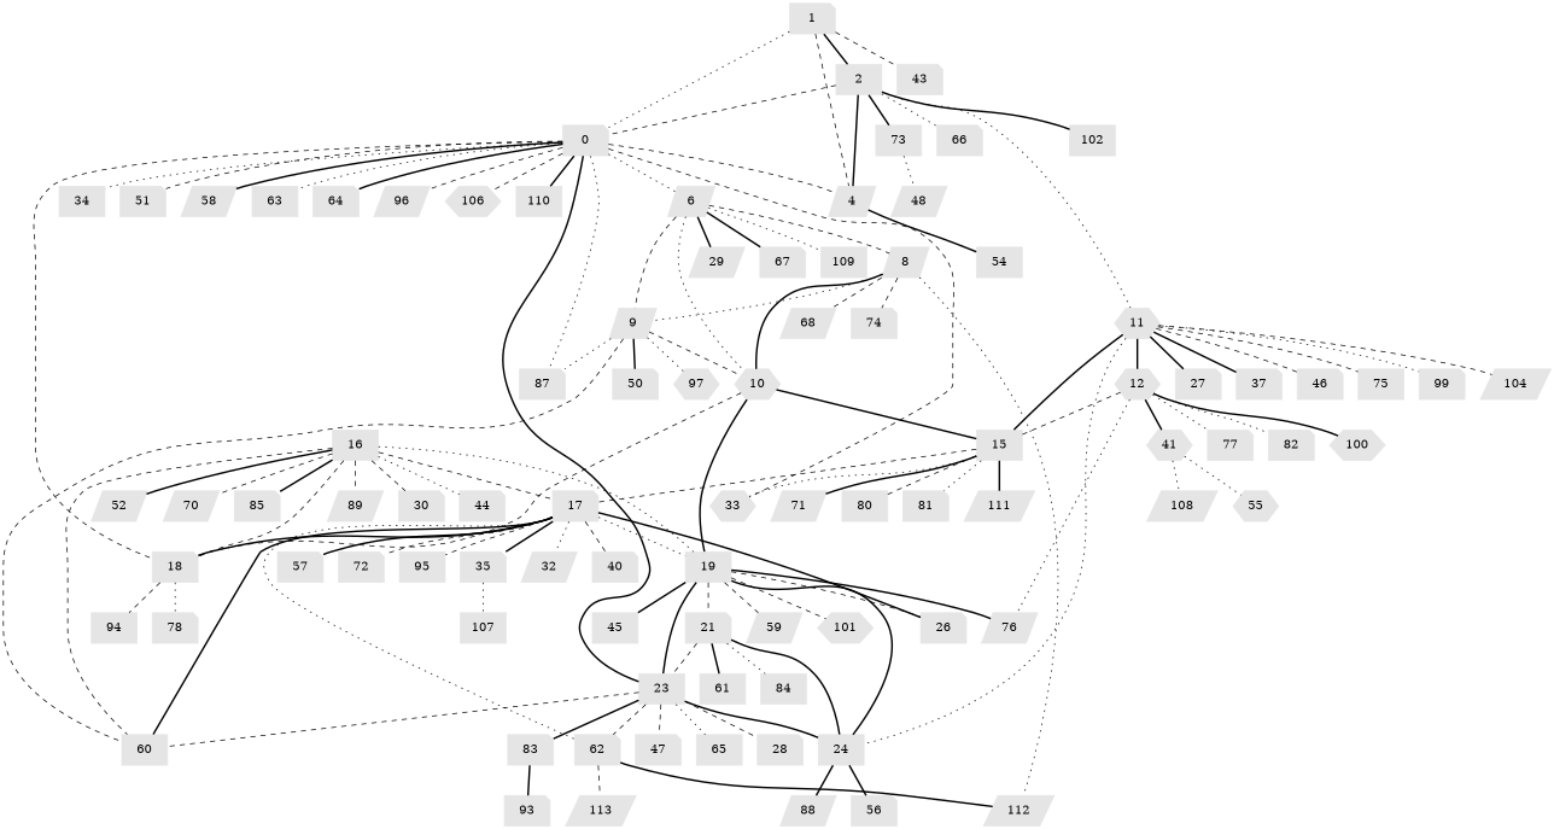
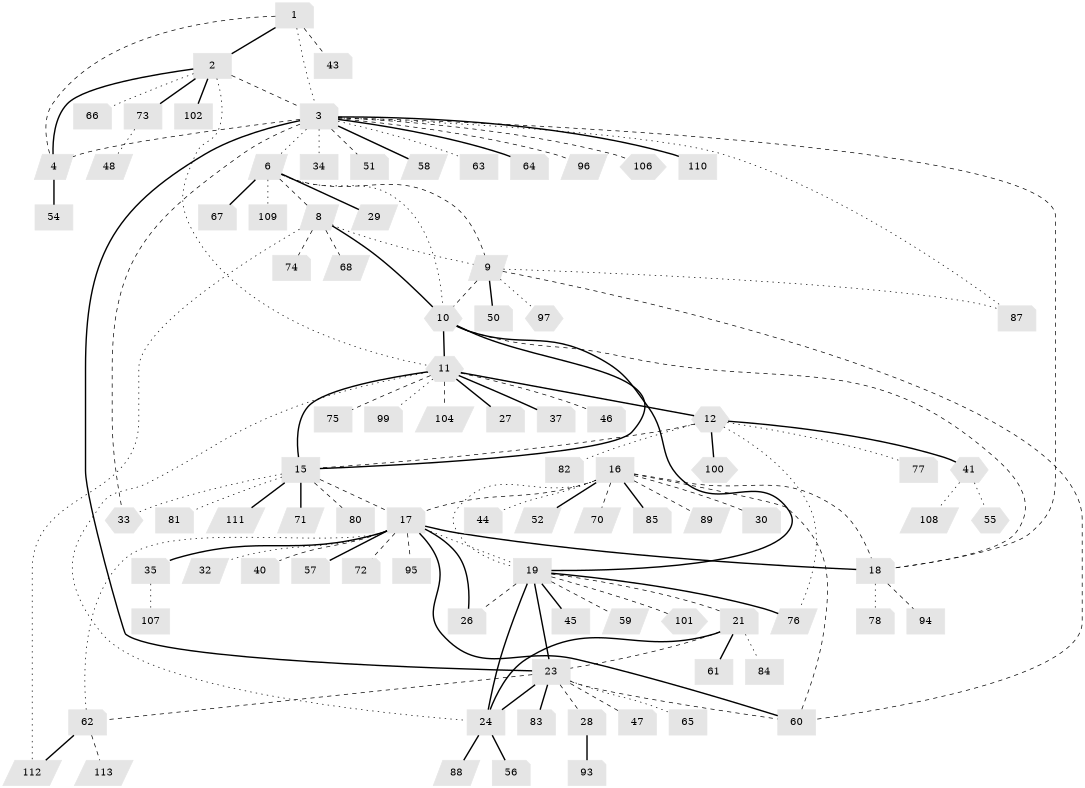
  graph {
    node [color=gray90 shape=note style=filled]
    edge [style=bold]
    1 [super="+69"]
    2 [shape=box]
-   3 [super="+5" label=0]
+   3 [super="+5"]
    4 [shape=parallelogram]
    43
    11 [shape=hexagon super="+13"]
    66 [super="+79"]
    73 [shape=box]
    102 [shape=box]
    6 [shape=parallelogram super="+7"]
    18 [super="+36"]
    23 [shape=box super="+25"]
    33 [shape=hexagon super="+91"]
    34 [shape=box super="+39"]
    51
    58 [shape=parallelogram]
    63 [shape=box]
    64
    87
    96 [shape=parallelogram]
    106 [shape=hexagon]
    110 [shape=box]
    54 [shape=box]
    15 [shape=box super="+92"]
    12 [shape=hexagon super="+14"]
    24 [shape=box super="+38"]
    27
    37
    46
    75 [shape=box]
    99
    104 [shape=parallelogram]
    48 [shape=parallelogram]
    8 [shape=parallelogram super="+42"]
    9 [shape=parallelogram super="+31"]
    10 [shape=hexagon]
    29 [shape=parallelogram super="+49"]
    67
    109 [shape=box]
    78
    94 [shape=box]
    60 [shape=box super="+98"]
    62
    28 [super="+86"]
    47
    65 [shape=box]
    83
    68 [shape=parallelogram]
    74
    112 [shape=parallelogram]
    50
    97 [shape=hexagon]
    19 [shape=box super="+22"]
    17 [super="+20"]
    71 [shape=parallelogram]
    80 [shape=box]
    81
    111 [shape=parallelogram]
    76 [shape=parallelogram]
    26
    21
    45 [shape=box]
    59 [shape=parallelogram]
    101 [shape=hexagon]
    41 [shape=hexagon super="+53"]
    77
    82
    100 [shape=hexagon]
    56
    88 [shape=parallelogram]
    55 [shape=hexagon]
    108 [shape=parallelogram]
    32 [shape=parallelogram]
    35
    40
    57
    72
    95 [shape=box]
    16 [shape=box super="+105"]
    30
    44
    52 [shape=parallelogram]
    70 [shape=parallelogram]
    85
    89 [shape=parallelogram super="+103"]
    107 [shape=box]
    113 [shape=parallelogram]
    61 [shape=box super="+114"]
    84 [shape=box]
    93
    1 -- 2
    1 -- 3 [style=dotted weight=2]
    1 -- 4 [style=dashed]
    1 -- 43 [style=dashed]
    2 -- 3 [style=dashed weight=2]
    2 -- 4
    2 -- 11 [style=dotted]
    2 -- 66 [style=dotted]
    2 -- 73
    2 -- 102
    3 -- 4 [style=dashed weight=2]
    3 -- 6 [style=dotted]
    3 -- 18 [style=dashed]
    3 -- 23
    3 -- 33 [style=dashed]
    3 -- 34 [style=dotted]
    3 -- 51 [style=dashed]
    3 -- 58
    3 -- 63 [style=dotted]
    3 -- 64
    3 -- 87 [style=dotted]
    3 -- 96 [style=dashed]
    3 -- 106 [style=dashed]
    3 -- 110
    4 -- 54
    11 -- 15 [weight=2]
    11 -- 12 [weight=4]
    11 -- 24 [style=dotted]
    11 -- 27
    11 -- 37
    11 -- 46 [style=dashed]
    11 -- 75 [style=dashed]
    11 -- 99 [style=dotted]
    11 -- 104 [style=dashed]
    73 -- 48 [style=dotted]
    6 -- 8 [style=dashed weight=2]
    6 -- 9 [style=dashed weight=2]
    6 -- 10 [style=dotted weight=2]
    6 -- 29
    6 -- 67
    6 -- 109 [style=dotted]
    18 -- 78 [style=dotted]
    18 -- 94 [style=dashed]
    23 -- 24 [weight=2]
    23 -- 60 [style=dashed]
    23 -- 62 [style=dashed]
    23 -- 28 [style=dashed]
    23 -- 47 [style=dashed]
    23 -- 65 [style=dotted]
    23 -- 83
    15 -- 33 [style=dotted]
    15 -- 17 [style=dashed]
    15 -- 71
    15 -- 80 [style=dashed]
    15 -- 81 [style=dotted]
    15 -- 111
    12 -- 15 [style=dashed weight=2]
    12 -- 76 [style=dotted]
    12 -- 41
    12 -- 77 [style=dotted]
    12 -- 82 [style=dotted]
    12 -- 100
    24 -- 56
    24 -- 88
    8 -- 9 [style=dotted]
    8 -- 10
    8 -- 68 [style=dashed]
    8 -- 74 [style=dashed]
    8 -- 112 [style=dotted]
    9 -- 87 [style=dotted]
    9 -- 10 [style=dashed]
    9 -- 60 [style=dashed]
    9 -- 50
    9 -- 97 [style=dotted]
+   10 -- 11
    10 -- 18 [style=dashed]
    10 -- 15
    10 -- 19
    62 -- 112
    62 -- 113 [style=dashed]
-   83 -- 93
+   28 -- 93
    19 -- 23 [weight=2]
    19 -- 24
    19 -- 76
    19 -- 26 [style=dashed]
    19 -- 21 [style=dashed]
    19 -- 45
    19 -- 59 [style=dashed]
    19 -- 101 [style=dashed]
    17 -- 18 [weight=2]
    17 -- 60
    17 -- 62 [style=dotted]
    17 -- 19 [style=dotted weight=2]
    17 -- 26
    17 -- 32 [style=dotted]
    17 -- 35
    17 -- 40 [style=dashed]
    17 -- 57
    17 -- 72 [style=dashed]
    17 -- 95 [style=dashed]
    21 -- 23 [style=dashed weight=2]
    21 -- 24
    21 -- 61
    21 -- 84 [style=dotted]
    41 -- 55 [style=dotted]
    41 -- 108 [style=dotted]
    35 -- 107 [style=dotted]
    16 -- 18 [style=dashed]
    16 -- 60 [style=dashed]
    16 -- 19 [style=dotted]
    16 -- 17 [style=dashed weight=2]
    16 -- 30 [style=dashed]
    16 -- 44 [style=dotted]
    16 -- 52
    16 -- 70 [style=dashed]
    16 -- 85
    16 -- 89 [style=dashed]
  }
